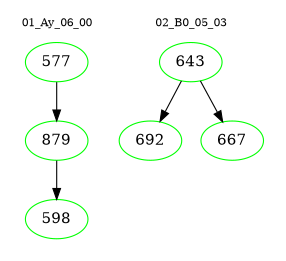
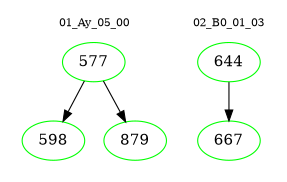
  digraph {
    node [color=green]
    edge [color=black]
    n1 [label=577]
    n2 [label=598]
    n3 [label=879]
-   n4 [label=643]
-   n5 [label=692]
+   n4 [label=644]
    n6 [label=667]
    subgraph cluster_1 {
      color=white
      fontsize=10
-     label="01_Ay_06_00"
+     label="01_Ay_05_00"
      n1
      n2
      n3
    }
    subgraph cluster_2 {
      color=white
      fontsize=10
-     label="02_B0_05_03"
+     label="02_B0_01_03"
      n4
-     n5
      n6
    }
-   n3 -> n2
+   n1 -> n2
    n1 -> n3
-   n4 -> n5
    n4 -> n6
  }
